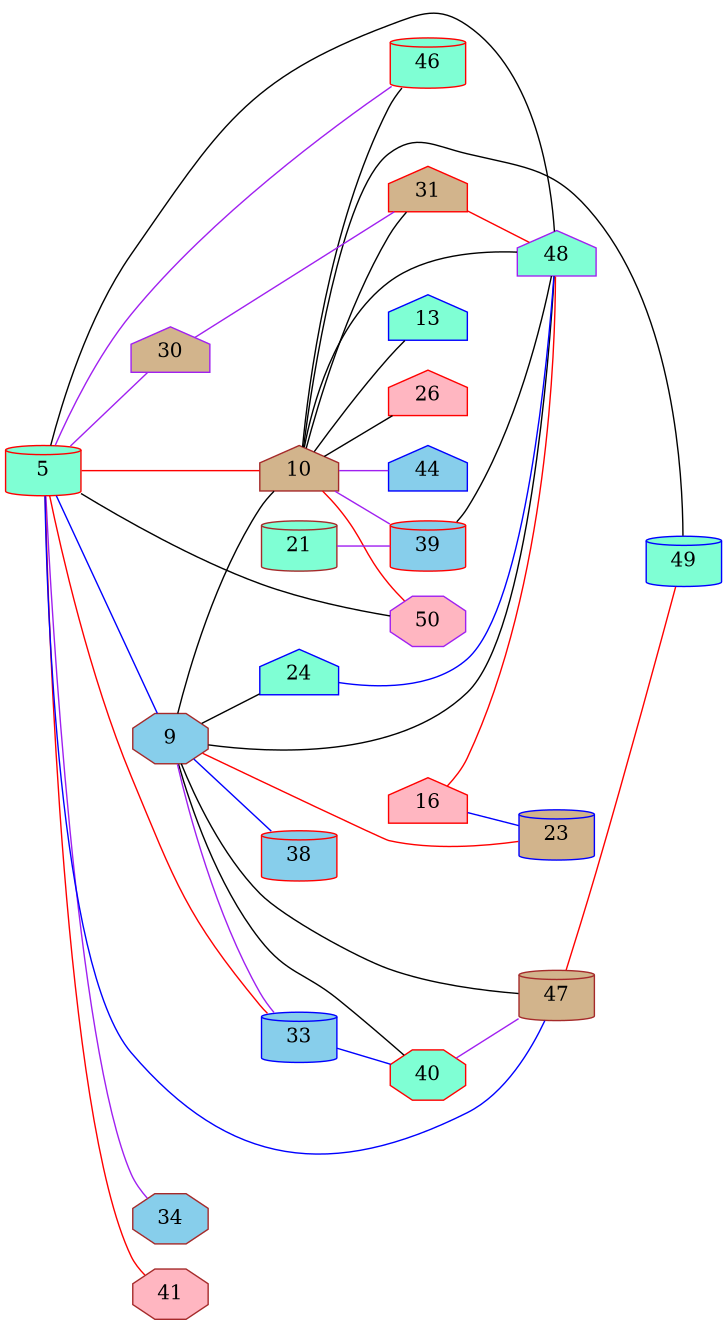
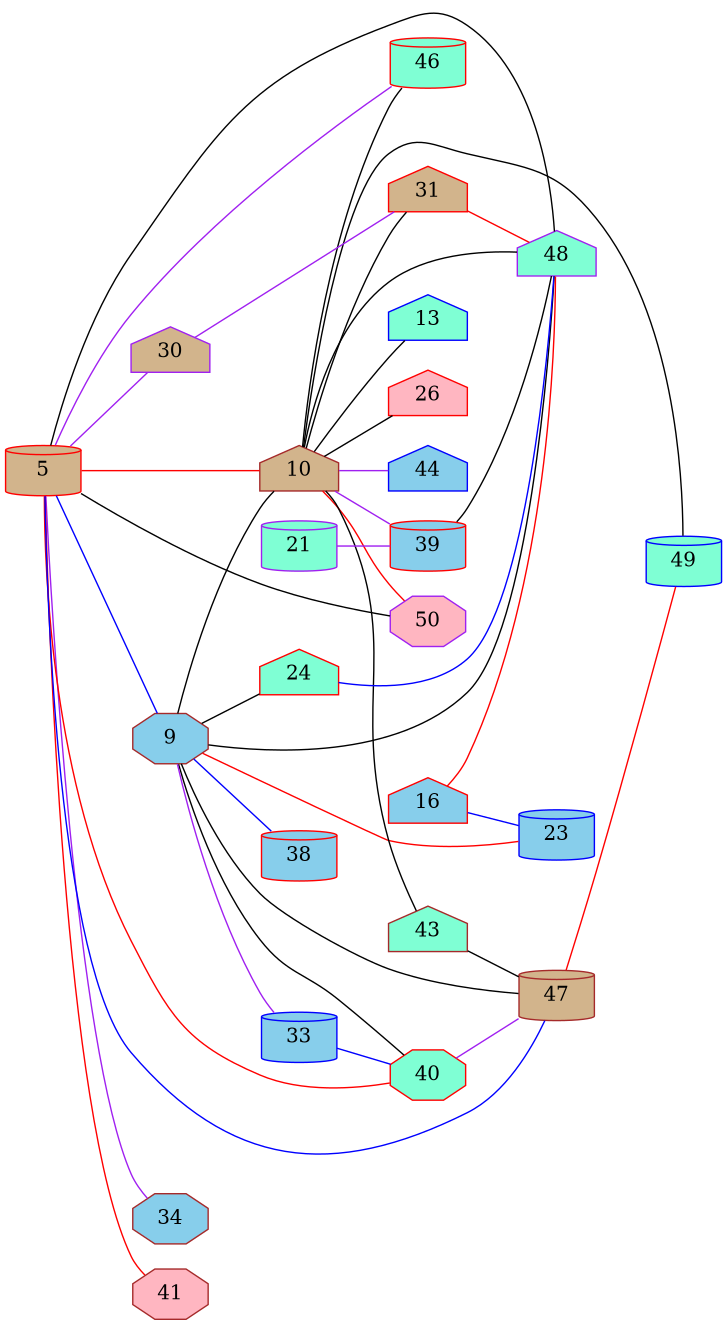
  graph {
    rankdir=LR
    node [color=red fillcolor=aquamarine shape=house style=filled]
    edge [color=black]
-   5 [shape=cylinder super="+4"]
+   5 [fillcolor=tan shape=cylinder super="+4"]
    9 [color=brown fillcolor=skyblue shape=octagon super="+2"]
    10 [color=brown fillcolor=tan super="+1+7"]
    30 [color=purple fillcolor=tan]
    34 [color=brown fillcolor=skyblue shape=octagon]
    40 [shape=octagon super="+32+18"]
    41 [color=brown fillcolor=lightpink shape=octagon]
    46 [shape=cylinder]
    48 [color=purple super="+20+45+35+8"]
    50 [color=purple fillcolor=lightpink shape=octagon]
    47 [color=brown fillcolor=tan shape=cylinder super="+37+12"]
-   23 [color=blue fillcolor=tan shape=cylinder]
-   24 [color=blue]
+   23 [color=blue fillcolor=skyblue shape=cylinder]
+   24
    33 [color=blue fillcolor=skyblue shape=cylinder]
    38 [fillcolor=skyblue shape=cylinder]
    13 [color=blue]
    26 [fillcolor=lightpink super="+14"]
    31 [fillcolor=tan super="+27"]
    39 [fillcolor=skyblue shape=cylinder super="+36"]
+   43 [color=brown super="+42"]
    44 [color=blue fillcolor=skyblue]
    49 [color=blue shape=cylinder]
-   16 [fillcolor=lightpink]
-   21 [color=brown shape=cylinder]
+   16 [fillcolor=skyblue]
+   21 [color=purple shape=cylinder]
    5 -- 9 [color=blue weight=4]
    5 -- 10 [color=red weight=8]
    5 -- 30 [color=purple]
    5 -- 34 [color=purple weight=2]
-   5 -- 33 [color=red weight=3]
+   5 -- 40 [color=red weight=3]
    5 -- 41 [color=red]
    5 -- 46 [color=purple]
    5 -- 48 [weight=7]
    5 -- 50
    5 -- 47 [color=blue]
    9 -- 10 [weight=8]
    9 -- 40
    9 -- 48 [weight=6]
    9 -- 47 [weight=3]
    9 -- 23 [color=red]
    9 -- 24
    9 -- 33 [color=purple]
    9 -- 38 [color=blue weight=2]
    10 -- 46
    10 -- 48 [weight=10]
    10 -- 50 [color=red]
    10 -- 13
    10 -- 26 [weight=2]
    10 -- 31 [weight=2]
    10 -- 39 [color=purple weight=2]
+   10 -- 43 [weight=2]
    10 -- 44 [color=purple weight=2]
    10 -- 49
    30 -- 31 [color=purple]
    40 -- 47 [color=purple]
    47 -- 49 [color=red]
    24 -- 48 [color=blue]
    33 -- 40 [color=blue]
    31 -- 48 [color=red weight=2]
    39 -- 48
+   43 -- 47
    16 -- 48 [color=red weight=3]
    16 -- 23 [color=blue]
    21 -- 39 [color=purple weight=2]
  }
